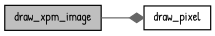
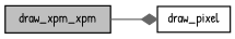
  digraph {
    rankdir=LR
    fontname="Patrick Hand"
    node [color=black fontname="Patrick Hand" fontsize=10 shape=record style=filled]
-   n1 [fillcolor=grey75 fontcolor=black height=0.2 label=draw_xpm_image width=0.4]
+   n1 [fillcolor=grey75 fontcolor=black height=0.2 label=draw_xpm_xpm width=0.4]
    n2 [fillcolor=white height=0.2 label=draw_pixel width=0.4]
    n1 -> n2 [color=gray40 fontname="Patrick Hand" fontsize=10 labelfontname=Helvetica labelfontsize=10 style=solid arrowhead=diamond]
  }
